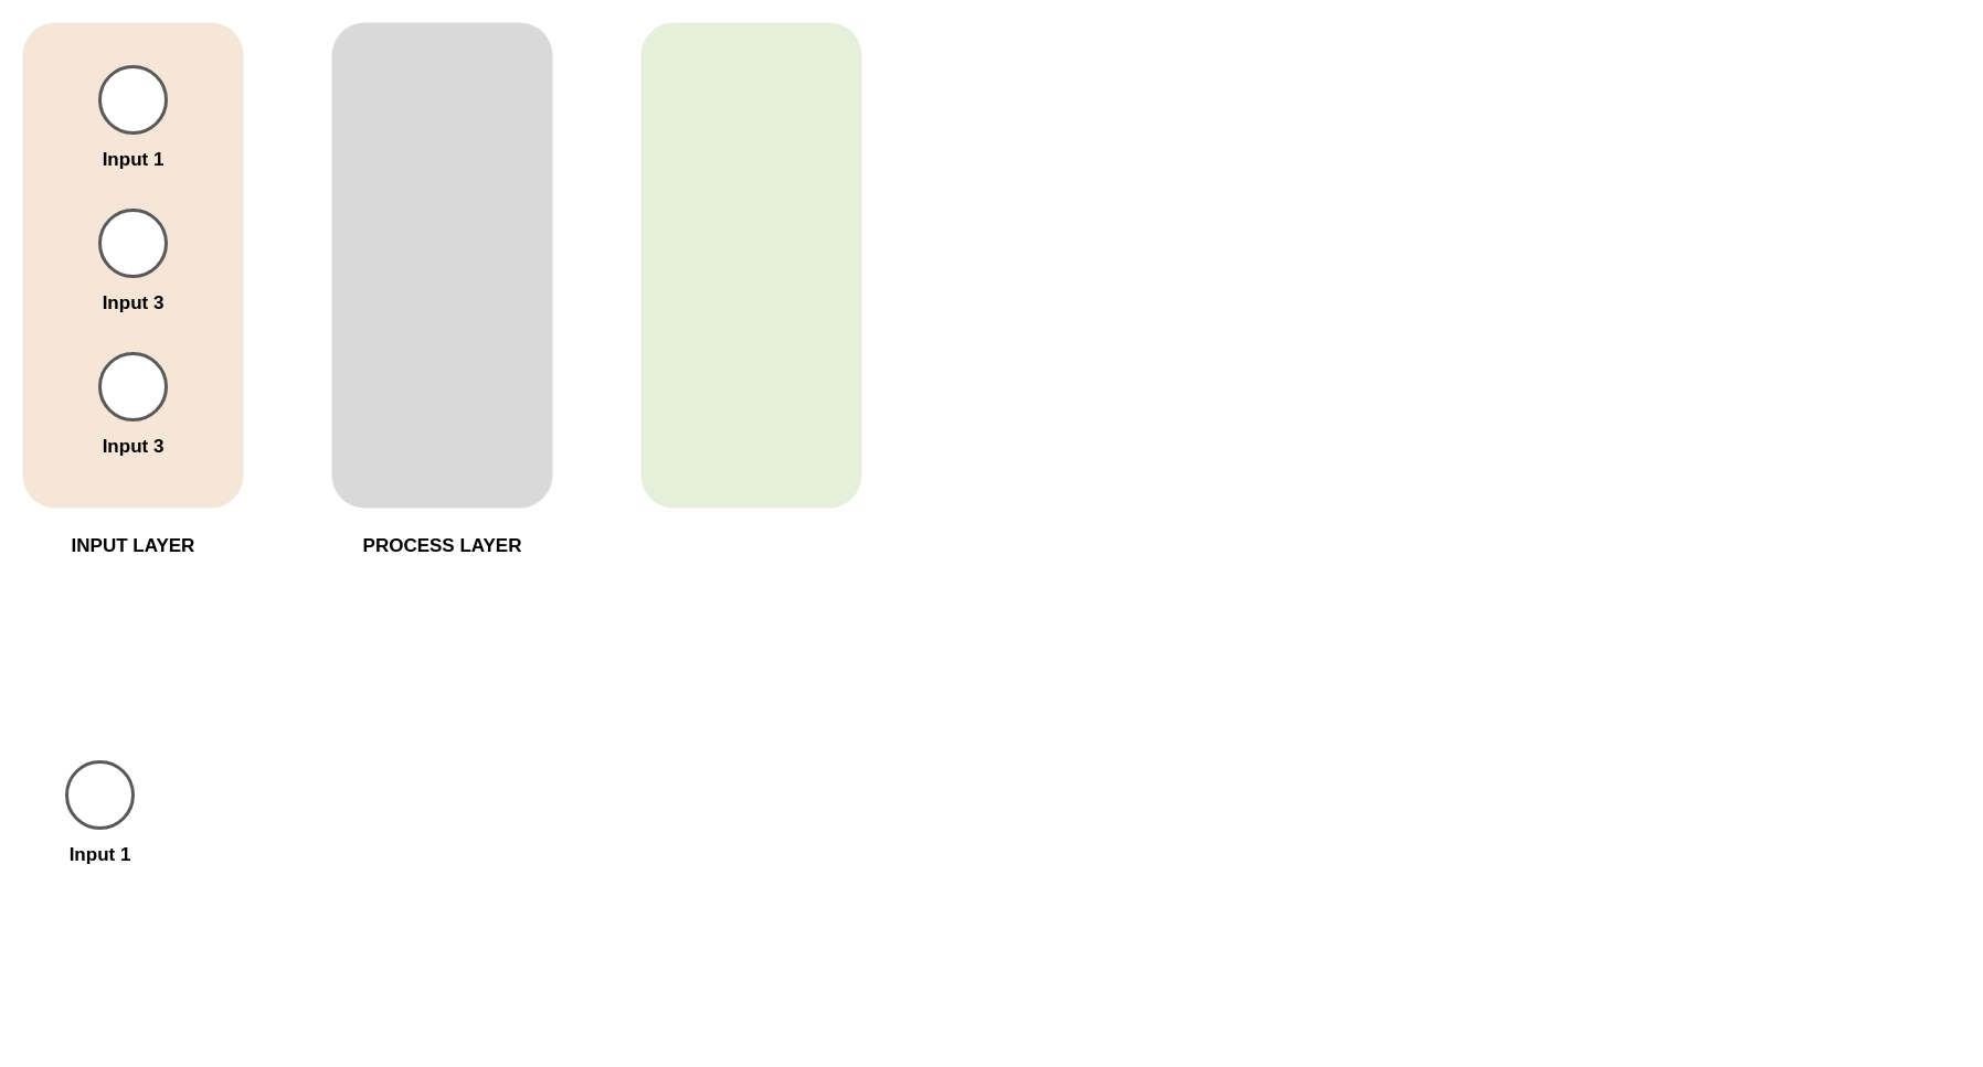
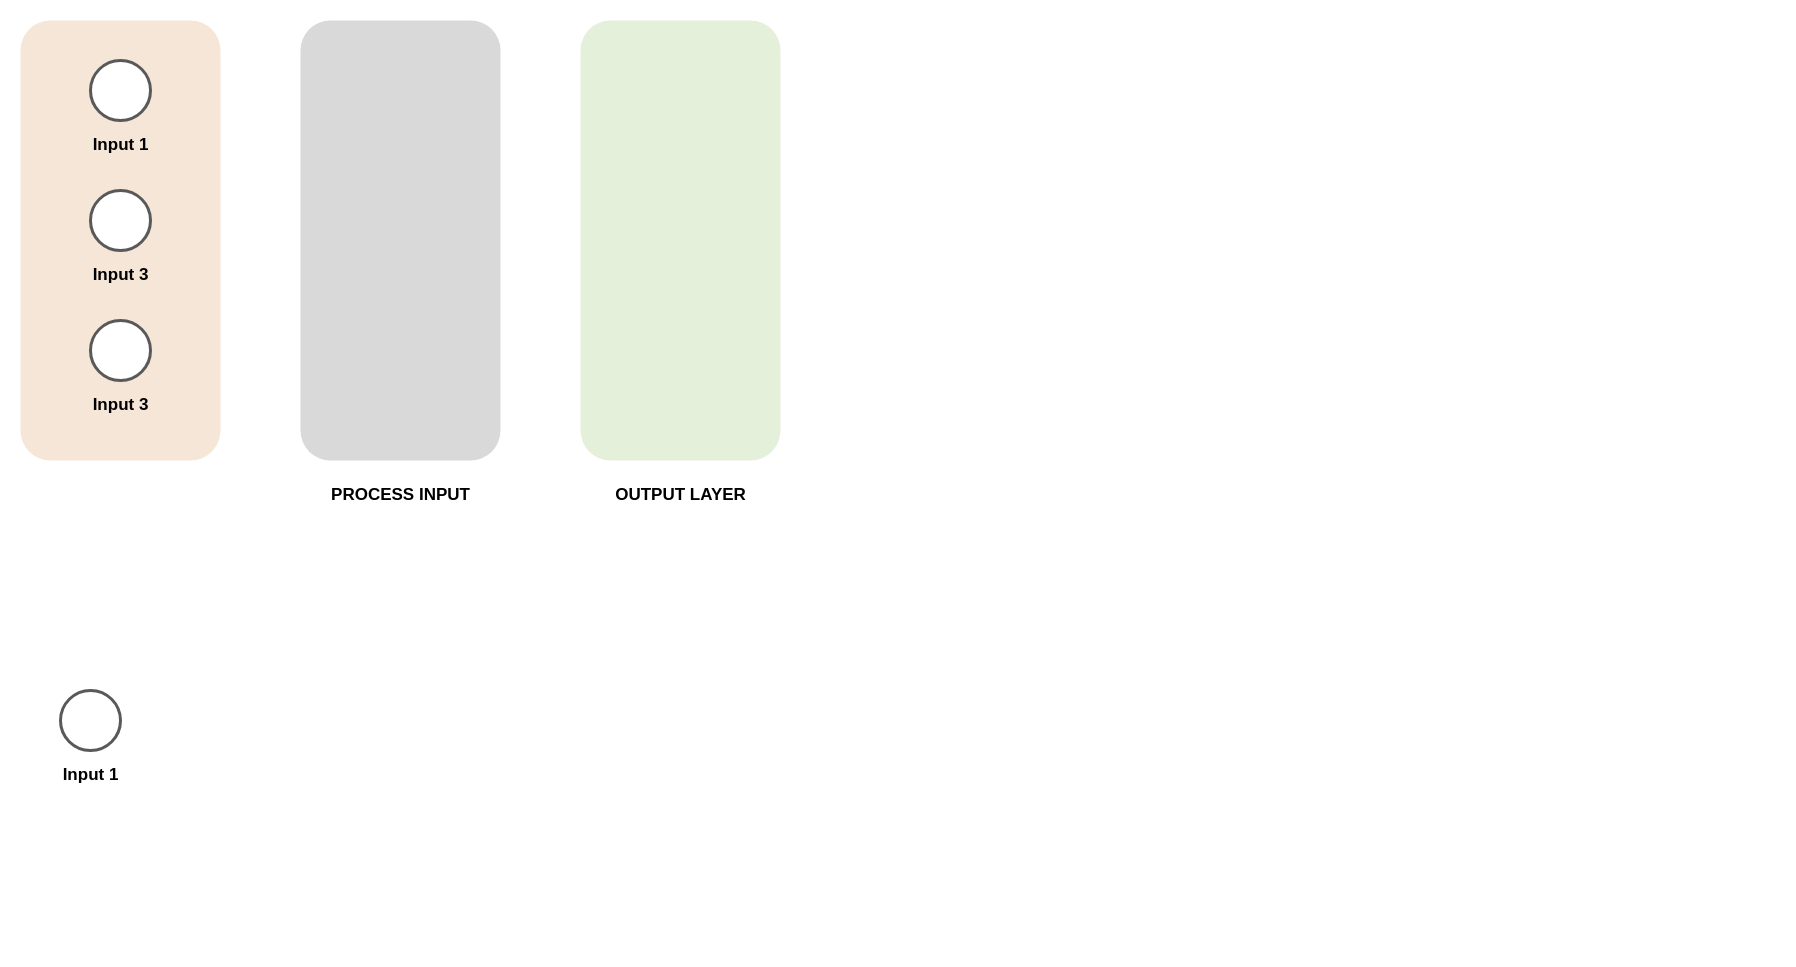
  <mxCell id="0" />
  <mxCell id="1" parent="0" />
  <mxCell id="2" value="" style="shape=image;verticalLabelPosition=bottom;labelBackgroundColor=default;verticalAlign=top;aspect=fixed;imageAspect=0;image=https://www.bouvet.no/bouvet-deler/an-introduction-to-deep-learning/_/image/b2212051-6b95-486d-982f-ef980b2493c9:0bf136928394a5efc75bfb7a5ec424ff17e4782a/width-768/Screenshot%202019-05-15%20at%2012.11.30.png;" vertex="1" parent="1"><mxGeometry x="1006" y="330" width="768" height="615" as="geometry" /></mxCell>
  <mxCell id="3" value="" style="rounded=1;whiteSpace=wrap;html=1;fillColor=#f5e6d8;strokeColor=none;" vertex="1" parent="1"><mxGeometry width="200" height="440" as="geometry" x="20" y="20" /></mxCell>
  <mxCell id="4" value="" style="rounded=1;whiteSpace=wrap;html=1;fillColor=#d9d9d9;strokeColor=none;" vertex="1" parent="1"><mxGeometry x="300" width="200" height="440" as="geometry" y="20" /></mxCell>
  <mxCell id="5" value="" style="rounded=1;whiteSpace=wrap;html=1;fillColor=#e5f0db;strokeColor=none;" vertex="1" parent="1"><mxGeometry x="580" width="200" height="440" as="geometry" y="20" /></mxCell>
  <mxCell id="6" value="" style="ellipse;whiteSpace=wrap;html=1;aspect=fixed;strokeWidth=3;strokeColor=#595959;" vertex="1" parent="1"><mxGeometry x="60" y="690" width="60" height="60" as="geometry" /></mxCell>
  <mxCell id="7" value="Input 1" style="text;html=1;align=center;verticalAlign=middle;resizable=0;points=[];autosize=1;strokeColor=none;fillColor=none;fontStyle=1;fontSize=17;" vertex="1" parent="1"><mxGeometry x="50" y="760" width="80" height="30" as="geometry" /></mxCell>
  <mxCell id="8" value="" style="ellipse;whiteSpace=wrap;html=1;aspect=fixed;strokeWidth=3;strokeColor=#595959;" vertex="1" parent="1"><mxGeometry x="90" y="60" width="60" height="60" as="geometry" /></mxCell>
  <mxCell id="9" value="Input 1" style="text;html=1;align=center;verticalAlign=middle;resizable=0;points=[];autosize=1;strokeColor=none;fillColor=none;fontStyle=1;fontSize=17;" vertex="1" parent="1"><mxGeometry x="80" y="130" width="80" height="30" as="geometry" /></mxCell>
  <mxCell id="10" value="" style="ellipse;whiteSpace=wrap;html=1;aspect=fixed;strokeWidth=3;strokeColor=#595959;" vertex="1" parent="1"><mxGeometry x="90" y="190" width="60" height="60" as="geometry" /></mxCell>
  <mxCell id="11" value="Input 3" style="text;html=1;align=center;verticalAlign=middle;resizable=0;points=[];autosize=1;strokeColor=none;fillColor=none;fontStyle=1;fontSize=17;" vertex="1" parent="1"><mxGeometry x="80" y="260" width="80" height="30" as="geometry" /></mxCell>
  <mxCell id="12" value="" style="ellipse;whiteSpace=wrap;html=1;aspect=fixed;strokeWidth=3;strokeColor=#595959;" vertex="1" parent="1"><mxGeometry x="90" y="320" width="60" height="60" as="geometry" /></mxCell>
  <mxCell id="13" value="Input 3" style="text;html=1;align=center;verticalAlign=middle;resizable=0;points=[];autosize=1;strokeColor=none;fillColor=none;fontStyle=1;fontSize=17;" vertex="1" parent="1"><mxGeometry x="80" y="390" width="80" height="30" as="geometry" /></mxCell>
- <mxCell id="14" value="INPUT LAYER" style="text;html=1;align=center;verticalAlign=middle;resizable=0;points=[];autosize=1;strokeColor=none;fillColor=none;fontStyle=1;fontSize=17;" vertex="1" parent="1"><mxGeometry x="55" y="480" width="130" height="30" as="geometry" /></mxCell>
- <mxCell id="15" value="PROCESS LAYER" style="text;html=1;align=center;verticalAlign=middle;resizable=0;points=[];autosize=1;strokeColor=none;fillColor=none;fontStyle=1;fontSize=17;" vertex="1" parent="1"><mxGeometry x="315" y="480" width="170" height="30" as="geometry" /></mxCell>
+ <mxCell id="15" value="PROCESS INPUT" style="text;html=1;align=center;verticalAlign=middle;resizable=0;points=[];autosize=1;strokeColor=none;fillColor=none;fontStyle=1;fontSize=17;" vertex="1" parent="1"><mxGeometry x="315" y="480" width="170" height="30" as="geometry" /></mxCell>
+ <mxCell id="16" value="OUTPUT LAYER" style="text;html=1;align=center;verticalAlign=middle;resizable=0;points=[];autosize=1;strokeColor=none;fillColor=none;fontStyle=1;fontSize=17;" vertex="1" parent="1"><mxGeometry x="605" y="480" width="150" height="30" as="geometry" /></mxCell>
